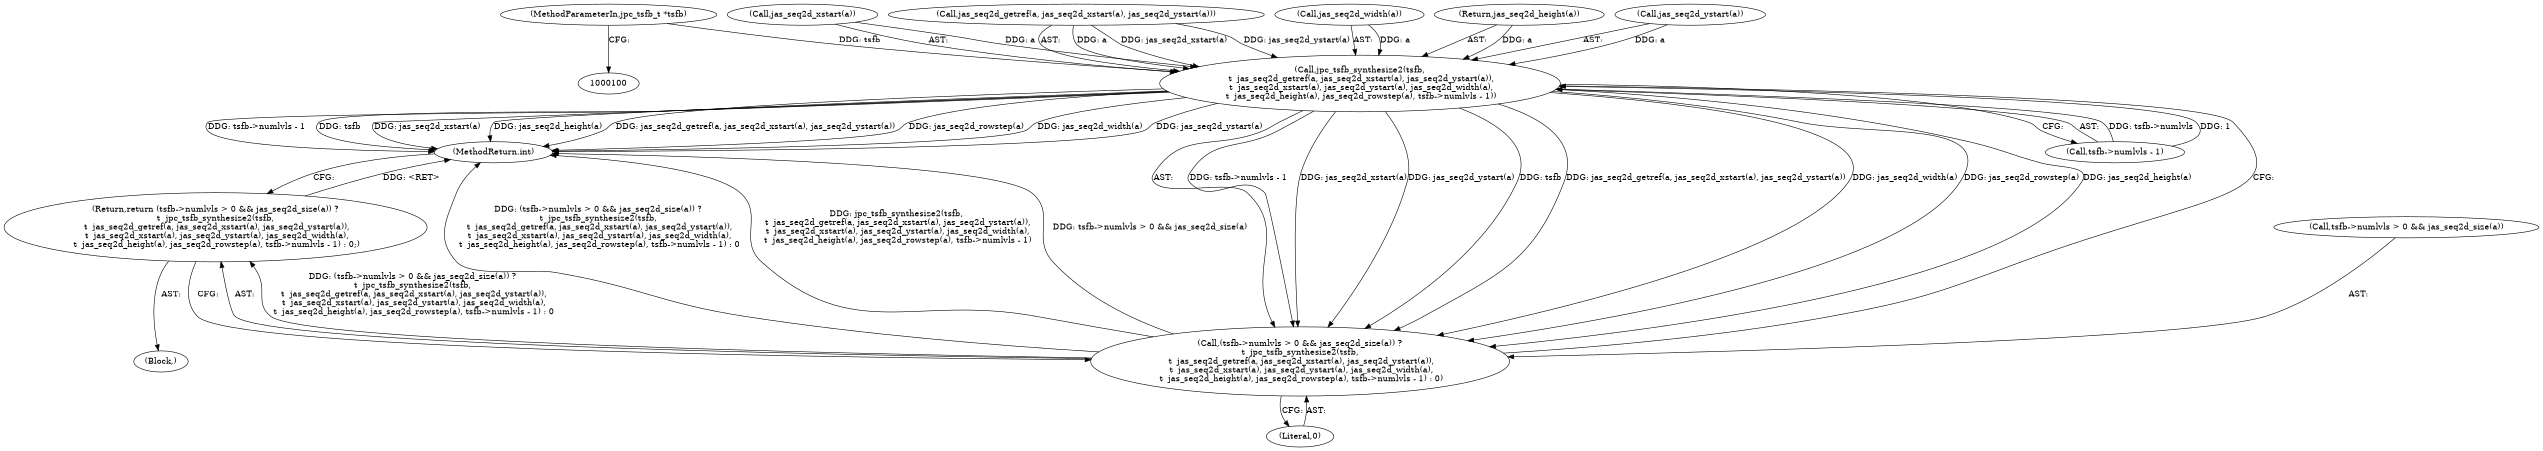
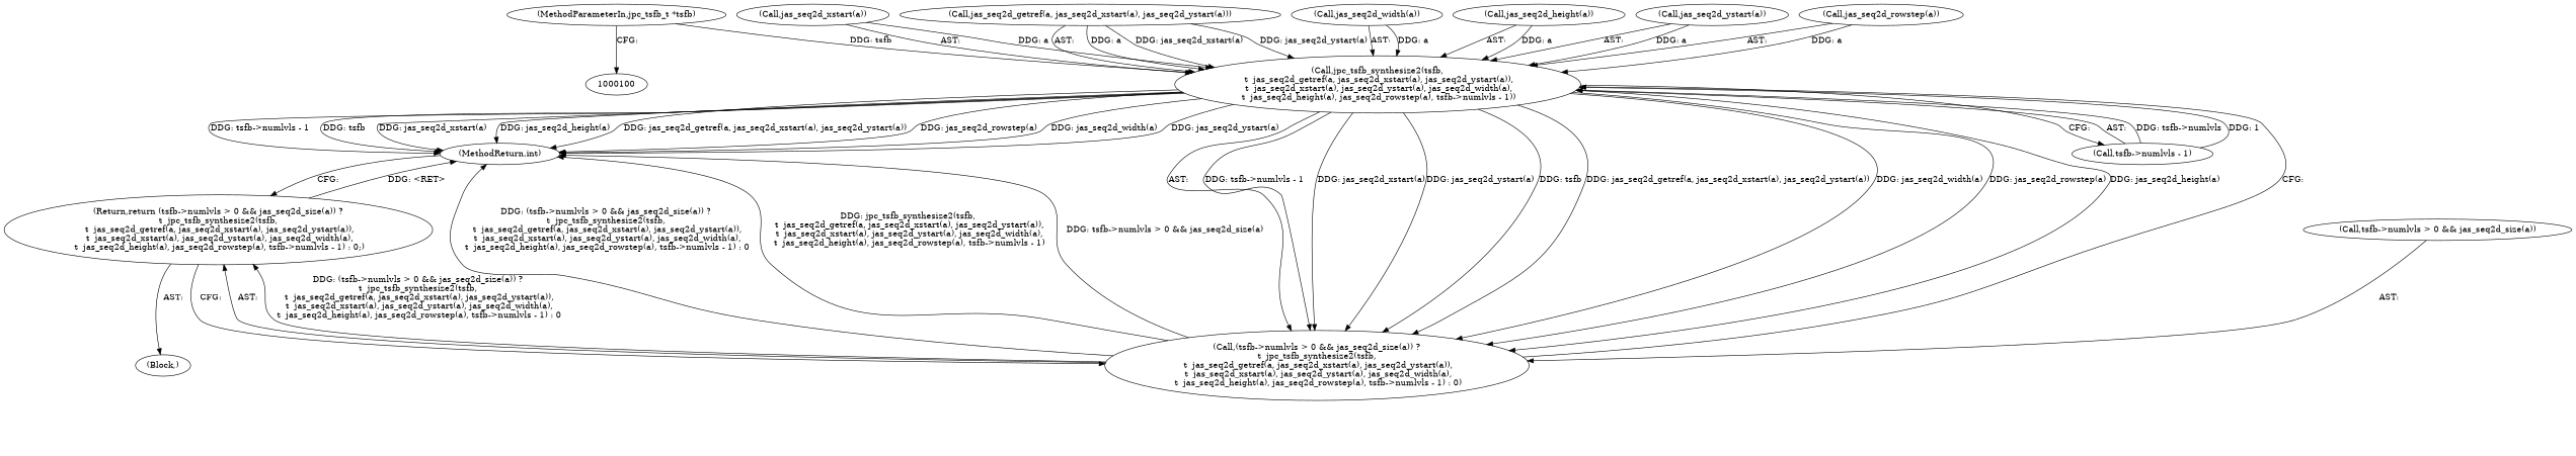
  digraph {
    n1 [label="(MethodParameterIn,jpc_tsfb_t *tsfb)"]
    n2 [label="(Call,jpc_tsfb_synthesize2(tsfb,\n \t  jas_seq2d_getref(a, jas_seq2d_xstart(a), jas_seq2d_ystart(a)),\n \t  jas_seq2d_xstart(a), jas_seq2d_ystart(a), jas_seq2d_width(a),\n \t  jas_seq2d_height(a), jas_seq2d_rowstep(a), tsfb->numlvls - 1))"]
    1000100
    n4 [label="(MethodReturn,int)"]
    n5 [label="(Call,(tsfb->numlvls > 0 && jas_seq2d_size(a)) ?\n\t  jpc_tsfb_synthesize2(tsfb,\n \t  jas_seq2d_getref(a, jas_seq2d_xstart(a), jas_seq2d_ystart(a)),\n \t  jas_seq2d_xstart(a), jas_seq2d_ystart(a), jas_seq2d_width(a),\n \t  jas_seq2d_height(a), jas_seq2d_rowstep(a), tsfb->numlvls - 1) : 0)"]
    n6 [label="(Call,tsfb->numlvls - 1)"]
    n7 [label="(Return,return (tsfb->numlvls > 0 && jas_seq2d_size(a)) ?\n\t  jpc_tsfb_synthesize2(tsfb,\n \t  jas_seq2d_getref(a, jas_seq2d_xstart(a), jas_seq2d_ystart(a)),\n \t  jas_seq2d_xstart(a), jas_seq2d_ystart(a), jas_seq2d_width(a),\n \t  jas_seq2d_height(a), jas_seq2d_rowstep(a), tsfb->numlvls - 1) : 0;)"]
-   n8 [label="(Literal,0)"]
    n9 [label="(Block,)"]
    n10 [label="(Call,jas_seq2d_xstart(a))"]
    n11 [label="(Call,tsfb->numlvls > 0 && jas_seq2d_size(a))"]
    n12 [label="(Call,jas_seq2d_getref(a, jas_seq2d_xstart(a), jas_seq2d_ystart(a)))"]
    n13 [label="(Call,jas_seq2d_width(a))"]
-   n14 [label="(Return,jas_seq2d_height(a))"]
+   n14 [label="(Call,jas_seq2d_height(a))"]
    n15 [label="(Call,jas_seq2d_ystart(a))"]
+   n16 [label="(Call,jas_seq2d_rowstep(a))"]
    n1 -> n2 [label="DDG: tsfb"]
    n1 -> 1000100 [label="CFG: "]
    n2 -> n4 [label="DDG: tsfb->numlvls - 1"]
    n2 -> n4 [label="DDG: tsfb"]
    n2 -> n4 [label="DDG: jas_seq2d_xstart(a)"]
    n2 -> n4 [label="DDG: jas_seq2d_height(a)"]
    n2 -> n4 [label="DDG: jas_seq2d_getref(a, jas_seq2d_xstart(a), jas_seq2d_ystart(a))"]
    n2 -> n4 [label="DDG: jas_seq2d_rowstep(a)"]
    n2 -> n4 [label="DDG: jas_seq2d_width(a)"]
    n2 -> n4 [label="DDG: jas_seq2d_ystart(a)"]
    n2 -> n5 [label="AST: "]
    n2 -> n5 [label="DDG: tsfb->numlvls - 1"]
    n2 -> n5 [label="DDG: jas_seq2d_xstart(a)"]
    n2 -> n5 [label="DDG: jas_seq2d_ystart(a)"]
    n2 -> n5 [label="DDG: tsfb"]
    n2 -> n5 [label="DDG: jas_seq2d_getref(a, jas_seq2d_xstart(a), jas_seq2d_ystart(a))"]
    n2 -> n5 [label="DDG: jas_seq2d_width(a)"]
    n2 -> n5 [label="DDG: jas_seq2d_rowstep(a)"]
    n2 -> n5 [label="DDG: jas_seq2d_height(a)"]
    n2 -> n6 [label="CFG: "]
    n4 -> n7 [label="CFG: "]
    n5 -> n2 [label="CFG: "]
    n5 -> n4 [label="DDG: (tsfb->numlvls > 0 && jas_seq2d_size(a)) ?\n\t  jpc_tsfb_synthesize2(tsfb,\n \t  jas_seq2d_getref(a, jas_seq2d_xstart(a), jas_seq2d_ystart(a)),\n \t  jas_seq2d_xstart(a), jas_seq2d_ystart(a), jas_seq2d_width(a),\n \t  jas_seq2d_height(a), jas_seq2d_rowstep(a), tsfb->numlvls - 1) : 0"]
    n5 -> n4 [label="DDG: jpc_tsfb_synthesize2(tsfb,\n \t  jas_seq2d_getref(a, jas_seq2d_xstart(a), jas_seq2d_ystart(a)),\n \t  jas_seq2d_xstart(a), jas_seq2d_ystart(a), jas_seq2d_width(a),\n \t  jas_seq2d_height(a), jas_seq2d_rowstep(a), tsfb->numlvls - 1)"]
    n5 -> n4 [label="DDG: tsfb->numlvls > 0 && jas_seq2d_size(a)"]
    n5 -> n7 [label="AST: "]
    n5 -> n7 [label="DDG: (tsfb->numlvls > 0 && jas_seq2d_size(a)) ?\n\t  jpc_tsfb_synthesize2(tsfb,\n \t  jas_seq2d_getref(a, jas_seq2d_xstart(a), jas_seq2d_ystart(a)),\n \t  jas_seq2d_xstart(a), jas_seq2d_ystart(a), jas_seq2d_width(a),\n \t  jas_seq2d_height(a), jas_seq2d_rowstep(a), tsfb->numlvls - 1) : 0"]
-   n5 -> n8 [label="CFG: "]
    n6 -> n2 [label="AST: "]
    n6 -> n2 [label="DDG: tsfb->numlvls"]
    n6 -> n2 [label="DDG: 1"]
    n7 -> n4 [label="DDG: <RET>"]
    n7 -> n5 [label="CFG: "]
    n7 -> n9 [label="AST: "]
-   n8 -> n5 [label="AST: "]
    n10 -> n2 [label="AST: "]
    n10 -> n2 [label="DDG: a"]
    n11 -> n5 [label="AST: "]
    n12 -> n2 [label="AST: "]
    n12 -> n2 [label="DDG: a"]
    n12 -> n2 [label="DDG: jas_seq2d_xstart(a)"]
    n12 -> n2 [label="DDG: jas_seq2d_ystart(a)"]
    n13 -> n2 [label="AST: "]
    n13 -> n2 [label="DDG: a"]
    n14 -> n2 [label="AST: "]
    n14 -> n2 [label="DDG: a"]
    n15 -> n2 [label="AST: "]
    n15 -> n2 [label="DDG: a"]
+   n16 -> n2 [label="AST: "]
+   n16 -> n2 [label="DDG: a"]
  }
